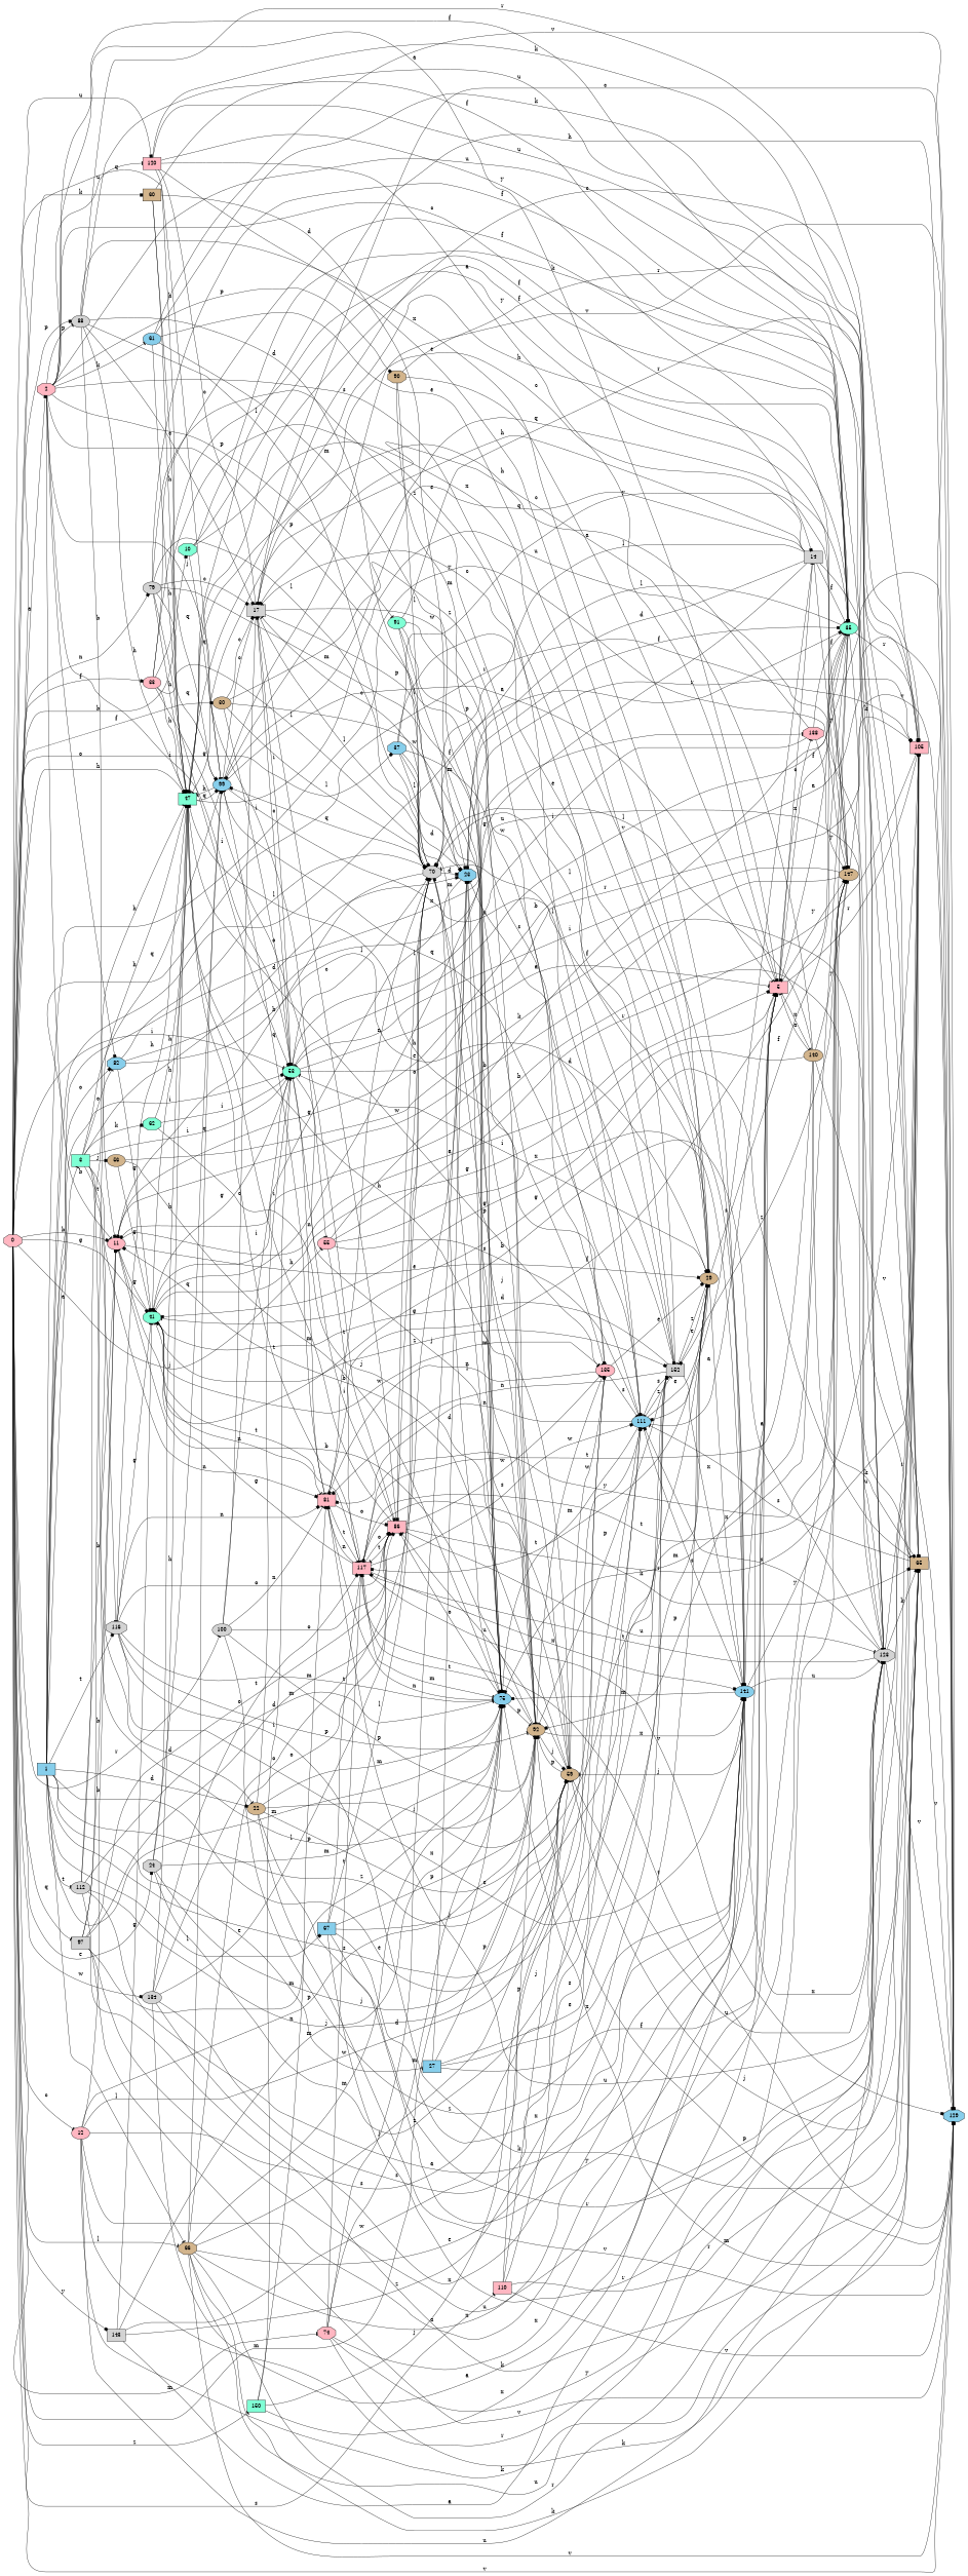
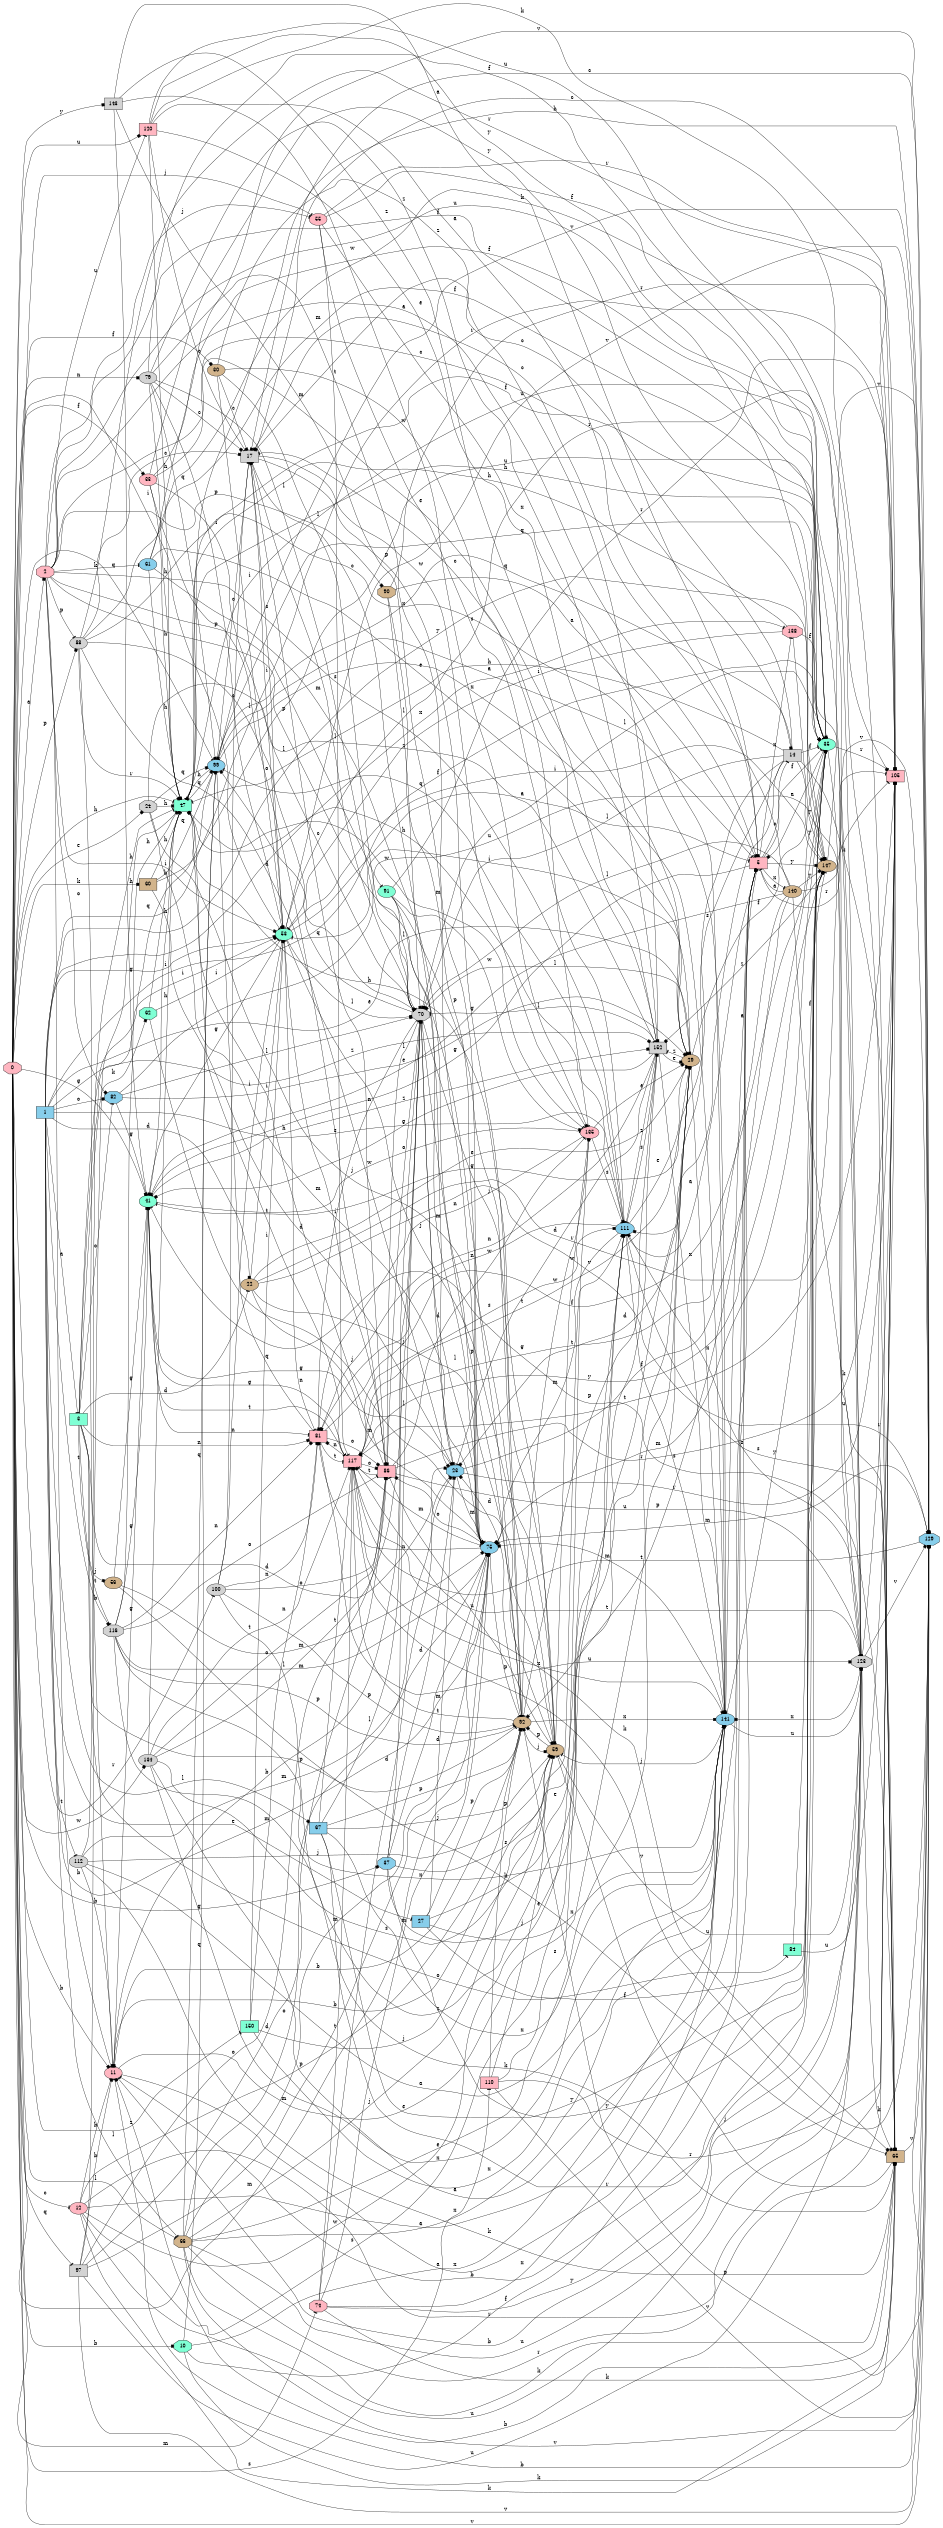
  strict digraph {
    rankdir=LR
    node [fillcolor=lightpink shape=ellipse style=filled]
    edge [arrowhead=box]
    0 [shape=octagon]
    2 [shape=octagon]
    10 [fillcolor=aquamarine shape=octagon]
    11
    12
    24 [fillcolor=lightgrey shape=octagon]
    30 [fillcolor=tan]
    33
    37 [fillcolor=skyblue shape=octagon]
    41 [fillcolor=aquamarine]
    47 [fillcolor=aquamarine shape=box]
    53 [fillcolor=aquamarine]
    55
    60 [fillcolor=tan shape=box]
    66 [fillcolor=tan shape=octagon]
    74 [shape=octagon]
    75 [fillcolor=skyblue]
    79 [fillcolor=lightgrey]
    88 [fillcolor=lightgrey]
    97 [fillcolor=lightgrey shape=box]
    99 [fillcolor=skyblue]
    100 [fillcolor=lightgrey]
    110 [shape=box]
    120 [shape=box]
    129 [fillcolor=skyblue shape=octagon]
    134 [fillcolor=lightgrey]
    143 [fillcolor=lightgrey shape=box]
    150 [fillcolor=aquamarine shape=box]
    35 [fillcolor=aquamarine]
    82 [fillcolor=skyblue shape=octagon]
    111 [fillcolor=skyblue]
    5 [shape=box]
    14 [fillcolor=lightgrey shape=box]
    61 [fillcolor=skyblue]
    90 [fillcolor=tan shape=octagon]
    91 [fillcolor=aquamarine]
    92 [fillcolor=tan]
    123 [fillcolor=lightgrey shape=octagon]
    65 [fillcolor=tan shape=box]
    141 [fillcolor=skyblue]
    29 [fillcolor=tan]
    105 [shape=box]
    135
    152 [fillcolor=lightgrey shape=box]
    59 [fillcolor=tan]
    17 [fillcolor=lightgrey shape=box]
    70 [fillcolor=lightgrey shape=octagon]
    147 [fillcolor=tan]
    86 [shape=box]
    23 [fillcolor=skyblue shape=octagon]
    81 [shape=box]
    117 [shape=box]
    1 [fillcolor=skyblue shape=box]
    3 [fillcolor=aquamarine shape=box]
    22 [fillcolor=tan]
    27 [fillcolor=skyblue shape=box]
    67 [fillcolor=skyblue shape=box]
    112 [fillcolor=lightgrey]
    116 [fillcolor=lightgrey shape=octagon]
    138 [shape=octagon]
    56 [fillcolor=tan]
    62 [fillcolor=aquamarine shape=octagon]
+   84 [fillcolor=aquamarine shape=box]
    140 [fillcolor=tan]
    0 -> 2 [label=a]
    0 -> 10 [label=b]
    0 -> 11 [label=b]
    0 -> 12 [arrowhead=tee label=c]
    0 -> 24 [label=e]
    0 -> 30 [label=f]
    0 -> 33 [label=f]
    0 -> 37 [label=g]
    0 -> 41 [label=g]
    0 -> 47 [arrowhead=tee label=h]
    0 -> 53 [arrowhead=tee label=i]
    0 -> 55 [arrowhead=tee label=j]
    0 -> 60 [label=k]
    0 -> 66 [arrowhead=tee label=l]
    0 -> 74 [arrowhead=tee label=m]
    0 -> 75 [arrowhead=tee label=m]
    0 -> 79 [label=n]
    0 -> 88 [label=p]
    0 -> 97 [arrowhead=tee label=q]
    0 -> 99 [arrowhead=tee label=q]
    0 -> 100 [arrowhead=tee label=r]
    0 -> 110 [arrowhead=tee label=s]
    0 -> 120 [label=u]
    0 -> 129 [label=v]
    0 -> 134 [label=w]
    0 -> 143 [label=y]
    0 -> 150 [arrowhead=tee label=z]
    2 -> 11 [arrowhead=tee label=b]
    2 -> 53 [label=i]
    2 -> 55 [arrowhead=tee label=j]
    2 -> 88 [arrowhead=tee label=p]
    2 -> 120 [arrowhead=tee label=u]
    2 -> 35 [label=f]
    2 -> 82 [label=o]
    2 -> 111 [arrowhead=tee label=s]
    2 -> 5 [label=a]
    2 -> 14 [label=c]
    2 -> 61 [arrowhead=tee label=k]
    2 -> 90 [label=p]
    2 -> 91 [arrowhead=tee label=p]
    2 -> 92 [arrowhead=tee label=p]
    2 -> 123 [arrowhead=tee label=u]
    10 -> 99 [arrowhead=tee label=q]
    10 -> 35 [label=f]
    10 -> 65 [label=k]
    10 -> 141 [arrowhead=tee label=x]
    11 -> 41 [arrowhead=tee label=g]
    11 -> 5 [label=a]
    11 -> 29 [label=e]
    12 -> 11 [arrowhead=tee label=b]
    12 -> 111 [label=s]
    12 -> 5 [label=a]
    12 -> 92 [label=p]
    12 -> 123 [label=u]
    12 -> 65 [arrowhead=tee label=k]
    12 -> 105 [arrowhead=tee label=r]
    12 -> 135 [label=w]
    24 -> 47 [label=h]
    24 -> 75 [label=m]
    24 -> 99 [label=q]
    24 -> 152 [arrowhead=tee label=z]
    24 -> 59 [label=j]
    30 -> 53 [label=i]
    30 -> 135 [arrowhead=tee label=w]
    30 -> 152 [label=z]
    30 -> 17 [label=c]
    30 -> 70 [arrowhead=tee label=l]
    33 -> 47 [label=h]
    33 -> 35 [arrowhead=tee label=f]
    33 -> 29 [arrowhead=tee label=e]
    33 -> 70 [arrowhead=tee label=l]
    33 -> 147 [label=y]
    33 -> 86 [label=o]
    37 -> 75 [label=m]
    37 -> 111 [label=s]
    37 -> 29 [label=e]
    37 -> 70 [arrowhead=tee label=l]
    37 -> 147 [label=y]
    37 -> 23 [label=d]
    41 -> 47 [arrowhead=tee label=h]
    41 -> 135 [arrowhead=tee label=w]
    41 -> 152 [label=z]
    41 -> 81 [arrowhead=tee label=n]
    41 -> 117 [arrowhead=tee label=t]
    47 -> 99 [label=q]
    47 -> 35 [arrowhead=tee label=f]
    47 -> 123 [arrowhead=tee label=u]
    47 -> 135 [arrowhead=tee label=w]
    47 -> 117 [arrowhead=tee label=t]
    53 -> 41 [label=g]
    53 -> 129 [label=v]
    53 -> 5 [arrowhead=tee label=a]
    53 -> 105 [arrowhead=tee label=r]
    53 -> 59 [arrowhead=tee label=j]
    53 -> 17 [label=c]
    53 -> 70 [label=l]
    53 -> 81 [arrowhead=tee label=n]
    55 -> 35 [arrowhead=tee label=f]
    55 -> 111 [arrowhead=tee label=s]
    55 -> 141 [label=x]
    55 -> 105 [arrowhead=tee label=r]
    55 -> 117 [arrowhead=tee label=t]
    60 -> 47 [arrowhead=tee label=h]
    60 -> 99 [arrowhead=tee label=q]
    60 -> 123 [arrowhead=tee label=u]
    60 -> 23 [label=d]
    66 -> 75 [label=m]
    66 -> 99 [label=q]
    66 -> 129 [label=v]
    66 -> 123 [arrowhead=tee label=u]
    66 -> 65 [label=k]
    66 -> 141 [arrowhead=tee label=x]
    66 -> 29 [arrowhead=tee label=e]
    66 -> 105 [arrowhead=tee label=r]
    66 -> 59 [label=j]
    66 -> 86 [label=o]
    74 -> 75 [arrowhead=tee label=m]
    74 -> 65 [label=k]
    74 -> 141 [label=x]
    74 -> 147 [label=y]
    74 -> 23 [label=d]
    74 -> 117 [arrowhead=tee label=t]
    75 -> 92 [arrowhead=tee label=p]
    75 -> 70 [label=l]
    75 -> 86 [label=o]
    75 -> 81 [label=n]
    79 -> 47 [arrowhead=tee label=h]
    79 -> 53 [label=i]
    79 -> 75 [label=m]
    79 -> 99 [label=q]
    79 -> 35 [label=f]
    79 -> 152 [arrowhead=tee label=z]
    79 -> 17 [label=c]
    79 -> 70 [label=l]
    88 -> 11 [label=b]
-   88 -> 47 [label=h]
+   88 -> 47 [label=r]
    88 -> 35 [label=f]
    88 -> 141 [arrowhead=tee label=x]
    88 -> 105 [arrowhead=tee label=r]
    88 -> 17 [label=c]
    88 -> 70 [arrowhead=tee label=l]
    88 -> 23 [label=d]
    97 -> 11 [label=b]
    97 -> 47 [arrowhead=tee label=h]
    97 -> 75 [label=m]
    97 -> 129 [label=v]
    97 -> 123 [arrowhead=tee label=u]
    97 -> 86 [label=o]
    97 -> 23 [arrowhead=tee label=d]
    99 -> 47 [arrowhead=tee label=h]
    99 -> 129 [arrowhead=tee label=v]
    99 -> 5 [arrowhead=tee label=a]
    99 -> 141 [label=x]
    99 -> 17 [arrowhead=tee label=c]
    100 -> 53 [arrowhead=tee label=i]
    100 -> 92 [arrowhead=tee label=p]
    100 -> 152 [label=z]
    100 -> 17 [arrowhead=tee label=c]
    100 -> 86 [arrowhead=tee label=o]
    100 -> 81 [arrowhead=tee label=n]
    110 -> 129 [label=v]
    110 -> 111 [arrowhead=tee label=s]
    110 -> 92 [arrowhead=tee label=p]
    110 -> 105 [label=r]
    110 -> 59 [arrowhead=tee label=j]
    120 -> 47 [label=h]
    120 -> 5 [arrowhead=tee label=a]
    120 -> 123 [arrowhead=tee label=u]
    120 -> 65 [label=k]
    120 -> 29 [label=e]
    120 -> 17 [arrowhead=tee label=c]
    120 -> 147 [label=y]
    129 -> 11 [arrowhead=tee label=b]
    129 -> 47 [label=h]
    129 -> 75 [label=m]
    129 -> 92 [label=p]
    129 -> 17 [label=c]
    129 -> 117 [label=t]
    134 -> 47 [label=h]
    134 -> 111 [label=s]
    134 -> 5 [label=a]
    134 -> 141 [label=x]
    134 -> 70 [arrowhead=tee label=l]
    134 -> 86 [arrowhead=tee label=o]
    134 -> 117 [label=t]
    143 -> 41 [arrowhead=tee label=g]
    143 -> 75 [label=m]
    143 -> 5 [label=a]
    143 -> 135 [label=w]
    143 -> 152 [arrowhead=tee label=z]
    150 -> 53 [arrowhead=tee label=i]
    150 -> 141 [label=x]
    150 -> 59 [arrowhead=tee label=j]
    150 -> 81 [label=n]
    35 -> 47 [arrowhead=tee label=h]
    35 -> 75 [label=m]
    35 -> 99 [arrowhead=tee label=q]
    35 -> 5 [label=a]
    35 -> 123 [arrowhead=tee label=u]
    35 -> 105 [label=r]
    35 -> 70 [label=l]
    82 -> 41 [label=g]
    82 -> 123 [arrowhead=tee label=u]
    82 -> 29 [label=e]
    82 -> 70 [label=l]
    111 -> 47 [label=h]
    111 -> 75 [label=m]
    111 -> 99 [arrowhead=tee label=q]
    111 -> 5 [label=a]
    111 -> 29 [label=e]
    111 -> 152 [arrowhead=tee label=z]
    111 -> 81 [label=n]
    5 -> 41 [arrowhead=tee label=g]
    5 -> 35 [arrowhead=tee label=f]
    5 -> 14 [arrowhead=tee label=c]
    5 -> 105 [arrowhead=tee label=r]
    5 -> 147 [label=y]
    5 -> 138 [arrowhead=tee label=x]
    5 -> 140 [arrowhead=tee label=x]
    14 -> 41 [arrowhead=tee label=g]
    14 -> 47 [arrowhead=tee label=h]
    14 -> 99 [label=q]
    14 -> 35 [arrowhead=tee label=f]
    14 -> 111 [label=s]
    14 -> 65 [label=k]
    14 -> 17 [label=c]
    14 -> 70 [label=l]
    14 -> 147 [label=y]
    14 -> 23 [label=d]
    61 -> 47 [label=h]
    61 -> 75 [label=m]
    61 -> 129 [arrowhead=tee label=v]
    61 -> 65 [label=k]
    61 -> 29 [arrowhead=tee label=e]
    90 -> 75 [arrowhead=tee label=m]
    90 -> 5 [arrowhead=tee label=a]
    90 -> 105 [label=r]
    90 -> 70 [label=l]
    91 -> 75 [label=m]
    91 -> 92 [arrowhead=tee label=p]
    91 -> 105 [label=r]
    91 -> 135 [label=w]
    91 -> 70 [arrowhead=tee label=l]
    92 -> 11 [arrowhead=tee label=b]
    92 -> 141 [label=x]
    92 -> 135 [arrowhead=tee label=w]
    92 -> 59 [label=j]
    92 -> 23 [label=d]
    92 -> 117 [label=t]
    123 -> 11 [arrowhead=tee label=b]
    123 -> 129 [label=v]
    123 -> 111 [label=s]
    123 -> 65 [label=k]
    123 -> 141 [label=x]
    123 -> 105 [label=r]
    123 -> 117 [label=t]
    65 -> 11 [label=b]
    65 -> 41 [arrowhead=tee label=g]
    65 -> 129 [label=v]
    65 -> 111 [arrowhead=tee label=s]
    65 -> 59 [arrowhead=tee label=j]
    141 -> 75 [label=m]
    141 -> 111 [arrowhead=tee label=s]
    141 -> 5 [arrowhead=tee label=a]
    141 -> 123 [arrowhead=tee label=u]
    141 -> 59 [arrowhead=tee label=j]
    141 -> 147 [arrowhead=tee label=y]
    29 -> 53 [arrowhead=tee label=i]
    29 -> 35 [arrowhead=tee label=f]
    29 -> 141 [arrowhead=tee label=x]
    29 -> 152 [arrowhead=tee label=z]
    29 -> 70 [label=l]
    29 -> 117 [label=t]
    105 -> 17 [arrowhead=tee label=c]
    105 -> 117 [arrowhead=tee label=t]
    135 -> 111 [arrowhead=tee label=s]
    135 -> 29 [label=e]
    135 -> 81 [label=n]
    152 -> 41 [label=g]
    152 -> 111 [arrowhead=tee label=s]
    152 -> 92 [arrowhead=tee label=p]
    152 -> 141 [label=x]
    152 -> 29 [label=e]
    152 -> 17 [arrowhead=tee label=c]
    152 -> 70 [arrowhead=tee label=l]
    152 -> 23 [arrowhead=tee label=d]
    152 -> 81 [label=n]
    59 -> 11 [label=b]
    59 -> 47 [label=h]
    59 -> 92 [label=p]
    59 -> 123 [arrowhead=tee label=u]
    59 -> 135 [arrowhead=tee label=w]
    59 -> 86 [arrowhead=tee label=u]
    17 -> 53 [label=i]
    17 -> 92 [arrowhead=tee label=p]
    17 -> 135 [arrowhead=tee label=w]
    17 -> 70 [label=l]
    70 -> 11 [label=b]
    70 -> 99 [label=q]
    70 -> 92 [arrowhead=tee label=p]
    70 -> 59 [arrowhead=tee label=j]
    70 -> 86 [label=o]
    70 -> 23 [label=d]
    70 -> 81 [arrowhead=tee label=n]
    147 -> 11 [arrowhead=tee label=b]
    147 -> 53 [arrowhead=tee label=i]
    147 -> 129 [label=v]
    147 -> 152 [label=z]
    86 -> 47 [arrowhead=tee label=h]
    86 -> 53 [arrowhead=tee label=i]
    86 -> 123 [arrowhead=tee label=u]
    86 -> 105 [arrowhead=tee label=r]
    86 -> 135 [arrowhead=tee label=w]
    86 -> 17 [arrowhead=tee label=c]
    86 -> 70 [arrowhead=tee label=l]
    86 -> 117 [arrowhead=tee label=t]
    23 -> 41 [label=g]
    23 -> 75 [arrowhead=tee label=m]
    23 -> 35 [label=f]
    23 -> 105 [label=r]
    23 -> 17 [arrowhead=tee label=c]
    81 -> 99 [arrowhead=tee label=q]
    81 -> 35 [arrowhead=tee label=f]
    81 -> 123 [label=u]
    81 -> 86 [label=o]
    81 -> 117 [arrowhead=tee label=t]
    117 -> 41 [arrowhead=tee label=g]
    117 -> 75 [arrowhead=tee label=m]
    117 -> 129 [label=v]
    117 -> 111 [label=s]
    117 -> 65 [label=k]
    117 -> 141 [label=x]
    117 -> 147 [arrowhead=tee label=y]
    117 -> 86 [label=o]
    117 -> 81 [label=n]
    1 -> 53 [label=i]
    1 -> 66 [arrowhead=tee label=l]
    1 -> 75 [label=m]
    1 -> 35 [label=f]
    1 -> 82 [label=o]
    1 -> 111 [label=s]
    1 -> 29 [label=e]
    1 -> 105 [label=r]
    1 -> 152 [label=z]
    1 -> 147 [label=y]
    1 -> 3 [arrowhead=tee label=a]
    1 -> 22 [label=d]
    1 -> 27 [arrowhead=tee label=e]
    1 -> 67 [label=l]
    1 -> 112 [arrowhead=tee label=t]
    1 -> 116 [label=t]
    1 -> 138 [arrowhead=tee label=x]
    3 -> 53 [label=i]
    3 -> 99 [arrowhead=tee label=q]
    3 -> 82 [arrowhead=tee label=o]
    3 -> 92 [arrowhead=tee label=p]
    3 -> 23 [label=d]
    3 -> 81 [label=n]
    3 -> 22 [arrowhead=tee label=d]
    3 -> 116 [arrowhead=tee label=t]
    3 -> 56 [label=j]
    3 -> 62 [label=k]
+   3 -> 84 [arrowhead=tee label=o]
    22 -> 53 [label=i]
    22 -> 75 [label=m]
    22 -> 129 [label=v]
    22 -> 29 [arrowhead=tee label=e]
    22 -> 105 [arrowhead=tee label=r]
    22 -> 59 [arrowhead=tee label=j]
    27 -> 35 [arrowhead=tee label=f]
    27 -> 92 [arrowhead=tee label=p]
    27 -> 141 [label=x]
    27 -> 29 [label=e]
    27 -> 23 [arrowhead=tee label=d]
    67 -> 92 [label=p]
    67 -> 141 [label=x]
    67 -> 105 [arrowhead=tee label=r]
    67 -> 59 [label=j]
    67 -> 70 [label=l]
    67 -> 147 [label=y]
    67 -> 117 [arrowhead=tee label=t]
    112 -> 11 [label=b]
    112 -> 47 [arrowhead=tee label=h]
    112 -> 75 [arrowhead=tee label=m]
    112 -> 5 [arrowhead=tee label=a]
    112 -> 65 [label=k]
    112 -> 59 [label=j]
    116 -> 41 [arrowhead=tee label=g]
    116 -> 47 [label=h]
    116 -> 75 [arrowhead=tee label=m]
    116 -> 92 [arrowhead=tee label=p]
    116 -> 65 [arrowhead=tee label=k]
    116 -> 141 [label=x]
    116 -> 86 [arrowhead=tee label=o]
    116 -> 81 [label=n]
    138 -> 47 [arrowhead=tee label=h]
    138 -> 53 [arrowhead=tee label=i]
    138 -> 35 [arrowhead=tee label=f]
    138 -> 147 [label=y]
    56 -> 41 [label=g]
    56 -> 75 [label=m]
    56 -> 65 [arrowhead=tee label=k]
    62 -> 47 [arrowhead=tee label=h]
    62 -> 53 [arrowhead=tee label=i]
    62 -> 59 [label=j]
+   84 -> 35 [label=f]
+   84 -> 123 [label=u]
    140 -> 41 [label=g]
    140 -> 129 [label=v]
    140 -> 5 [arrowhead=tee label=a]
    140 -> 92 [label=p]
    140 -> 65 [label=k]
    140 -> 17 [label=c]
    140 -> 70 [label=l]
    140 -> 147 [label=y]
    140 -> 117 [label=t]
  }
